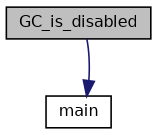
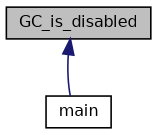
  digraph {
    rankdir=TB
    node [color=black fontname=Helvetica fontsize=10 shape=record style=filled]
    n1 [fillcolor=grey75 fontcolor=black height=0.2 label=GC_is_disabled width=0.4]
    n2 [fillcolor=white height=0.2 label=main width=0.4]
-   n2 -> n1 [color=midnightblue dir=back fontname=Helvetica fontsize=10 labelfontname=Helvetica labelfontsize=10 style=solid]
+   n1 -> n2 [color=midnightblue dir=back fontname=Helvetica fontsize=10 labelfontname=Helvetica labelfontsize=10 style=solid]
  }
